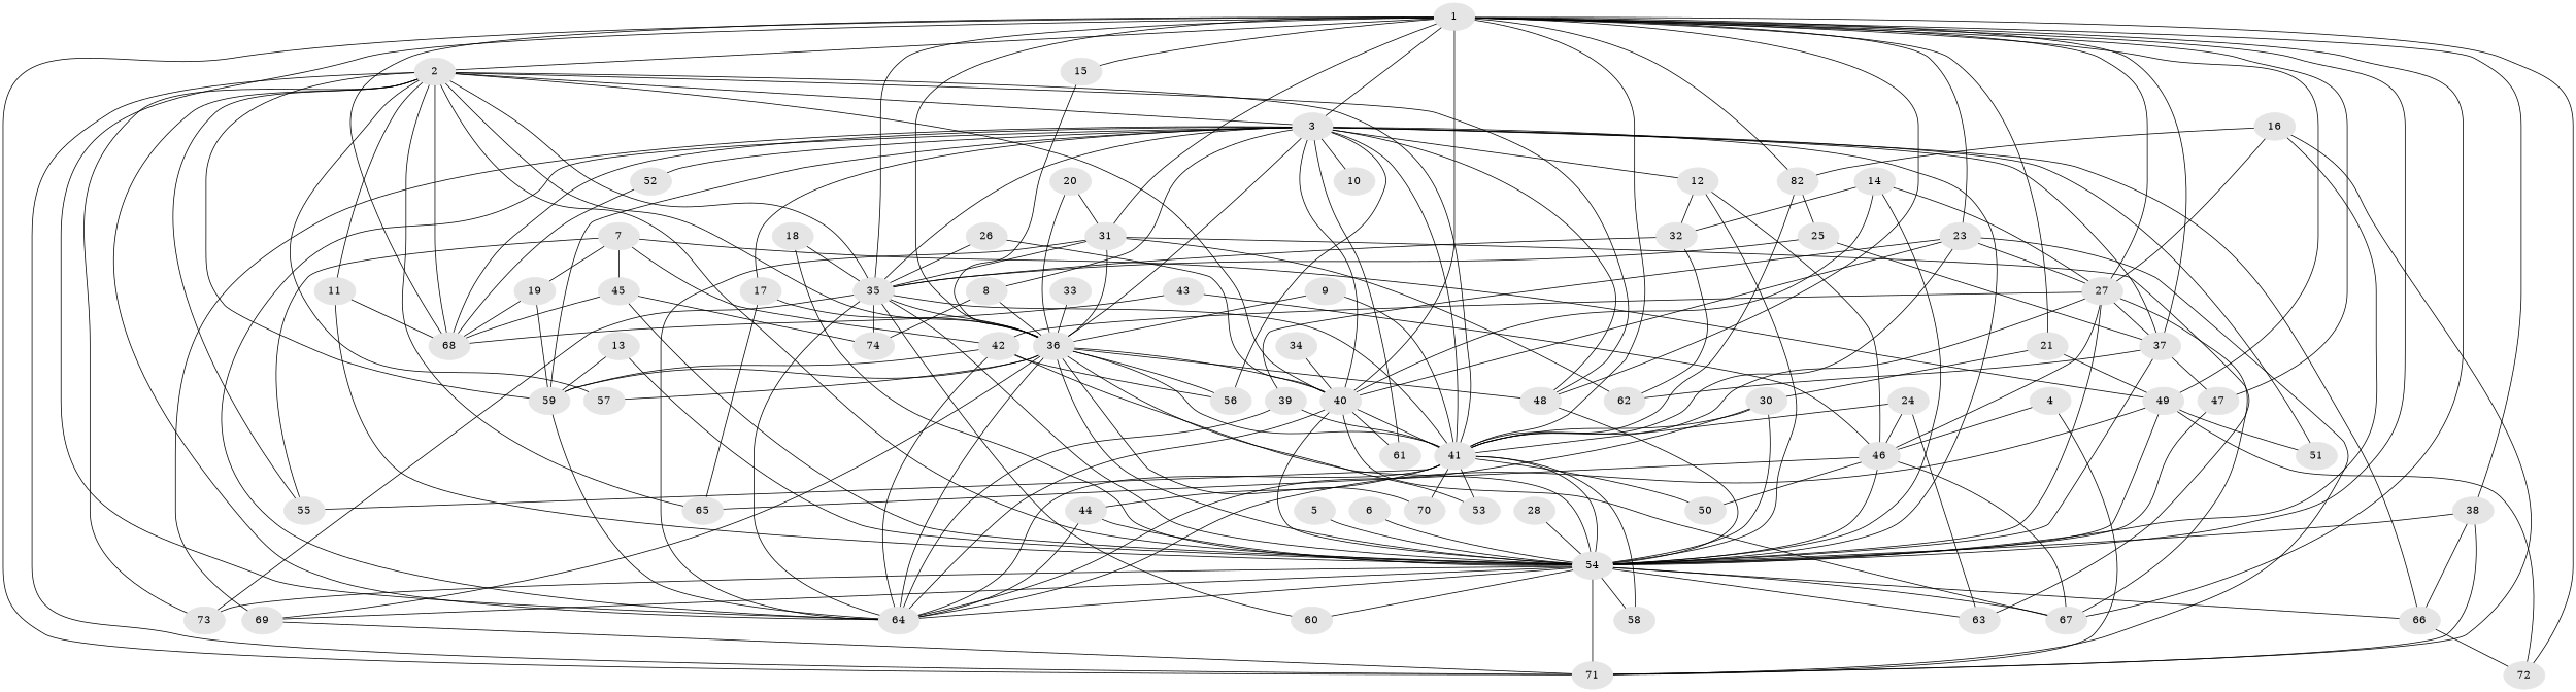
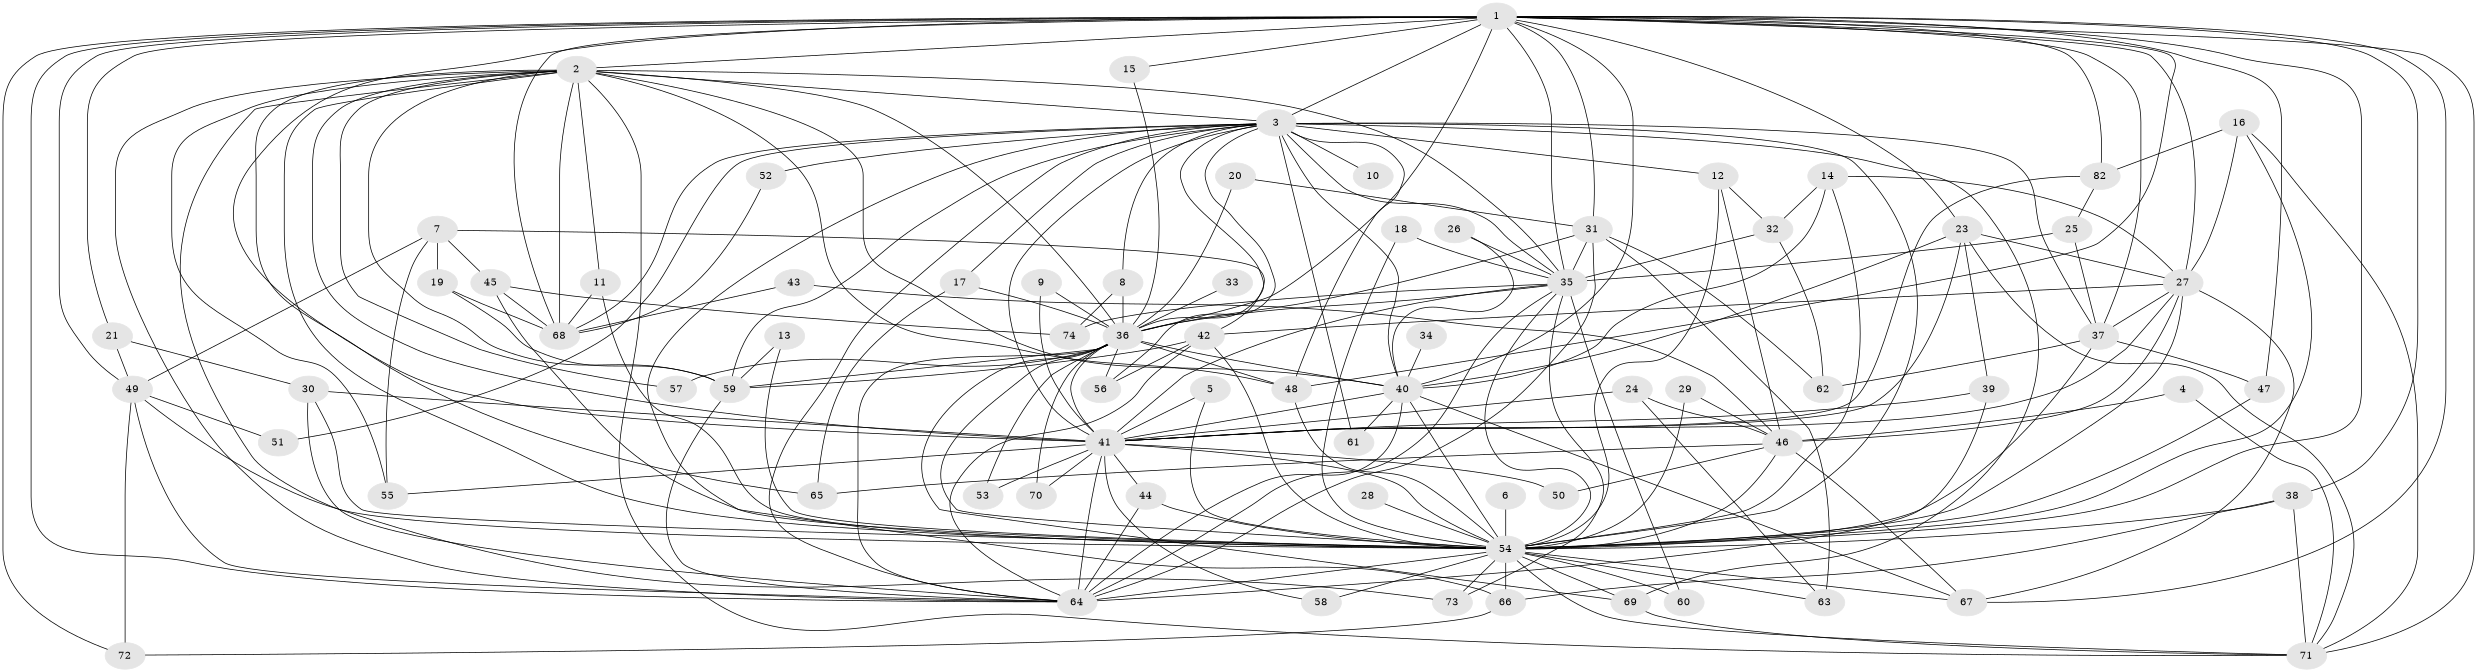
  graph {
    node [color=gray90 style=filled]
    edge [weight=1.0]
    1
    2
    3
    15
    21
    n6 [label=82]
    23
    27
    31
    35
    36
    37
    38
    40
    41
    47
    48
    49
    54
    64
    67
    68
    71
    72
    11
    55
    57
    59
    65
    73
    8
    10
    12
    17
    51
    52
    56
    61
    66
    69
    30
    25
    39
    46
    42
    63
    62
    74
    60
    53
    70
    44
    50
    58
    32
    4
    5
    6
    7
    19
    45
    9
    13
    14
    16
    18
    20
    24
    26
    28
+   29
    33
    34
    43
    1 -- 2 [weight=3.0]
    1 -- 3 [weight=2.0]
    1 -- 15
    1 -- 21
    1 -- n6
    1 -- 23
    1 -- 27
    1 -- 31
    1 -- 35 [weight=2.0]
    1 -- 36 [weight=4.0]
    1 -- 37
    1 -- 38
    1 -- 40 [weight=3.0]
    1 -- 41 [weight=2.0]
    1 -- 47 [weight=2.0]
    1 -- 48
    1 -- 49
    1 -- 54 [weight=2.0]
    1 -- 64 [weight=2.0]
    1 -- 67
    1 -- 68
    1 -- 71
    1 -- 72
    2 -- 3
    2 -- 35 [weight=2.0]
    2 -- 36
    2 -- 40
    2 -- 41
    2 -- 48
    2 -- 54
    2 -- 64 [weight=2.0]
    2 -- 68 [weight=2.0]
    2 -- 71 [weight=2.0]
    2 -- 11
    2 -- 55
    2 -- 57 [weight=2.0]
    2 -- 59
    2 -- 65
    2 -- 73
    3 -- 35
    3 -- 36
    3 -- 37
    3 -- 40
    3 -- 41
    3 -- 48
    3 -- 54 [weight=2.0]
    3 -- 64
    3 -- 68
    3 -- 59
    3 -- 8
    3 -- 10
    3 -- 12
    3 -- 17
    3 -- 51
    3 -- 52
    3 -- 56
    3 -- 61
    3 -- 66
    3 -- 69 [weight=2.0]
    15 -- 36
    21 -- 49
    21 -- 30
    n6 -- 41
    n6 -- 25
    23 -- 27
    23 -- 40
    23 -- 41
    23 -- 71
    23 -- 39
    27 -- 37
    27 -- 41
    27 -- 54 [weight=2.0]
    27 -- 67
    27 -- 46
    27 -- 42
    31 -- 35
    31 -- 36
    31 -- 64 [weight=2.0]
    31 -- 63
    31 -- 62
    35 -- 36
    35 -- 41
    35 -- 54
    35 -- 64 [weight=2.0]
    35 -- 73
    35 -- 74
    35 -- 60
    36 -- 40
    36 -- 41
    36 -- 48
    36 -- 54
    36 -- 64 [weight=2.0]
    36 -- 57
    36 -- 59
    36 -- 56
    36 -- 69
    36 -- 53
    36 -- 70
    37 -- 47
    37 -- 54
    37 -- 62
    38 -- 54
    38 -- 71
    38 -- 66
    40 -- 41 [weight=2.0]
    40 -- 54
    40 -- 64
    40 -- 67
    40 -- 61
    41 -- 54 [weight=2.0]
    41 -- 64 [weight=3.0]
    41 -- 55
    41 -- 53
    41 -- 70
    41 -- 44
    41 -- 50
    41 -- 58
    47 -- 54
    48 -- 54
    49 -- 54
    49 -- 64
    49 -- 72 [weight=2.0]
    49 -- 51
    54 -- 64 [weight=2.0]
    54 -- 67
    54 -- 71
    54 -- 73
    54 -- 66
    54 -- 69
    54 -- 63
    54 -- 60
    54 -- 58
    11 -- 54
    11 -- 68
    59 -- 64
    8 -- 36
    8 -- 74
    12 -- 54
    12 -- 46
    12 -- 32
    17 -- 36
    17 -- 65
    52 -- 68
    66 -- 72
    69 -- 71
    30 -- 41
    30 -- 54
    30 -- 64
    25 -- 35
    25 -- 37
    39 -- 41
    39 -- 64
    46 -- 54
    46 -- 67
    46 -- 65
    46 -- 50
    42 -- 54
    42 -- 64
    42 -- 59
    42 -- 56
    44 -- 54
    44 -- 64
    32 -- 35
    32 -- 62
    4 -- 71
    4 -- 46
+   5 -- 41
    5 -- 54
    6 -- 54
    7 -- 49
    7 -- 55
    7 -- 42
    7 -- 19
    7 -- 45
    19 -- 68
    19 -- 59
    45 -- 54
    45 -- 68
    45 -- 74
    9 -- 36
    9 -- 41
    13 -- 54
    13 -- 59
    14 -- 27
    14 -- 40
    14 -- 54
    14 -- 32
    16 -- n6
    16 -- 27
    16 -- 54
    16 -- 71
    18 -- 35
    18 -- 54
    20 -- 31
    20 -- 36
    24 -- 41
    24 -- 46
    24 -- 63
    26 -- 35
    26 -- 40
    28 -- 54
+   29 -- 54
+   29 -- 46
    33 -- 36
    34 -- 40
    43 -- 68
    43 -- 46
  }
